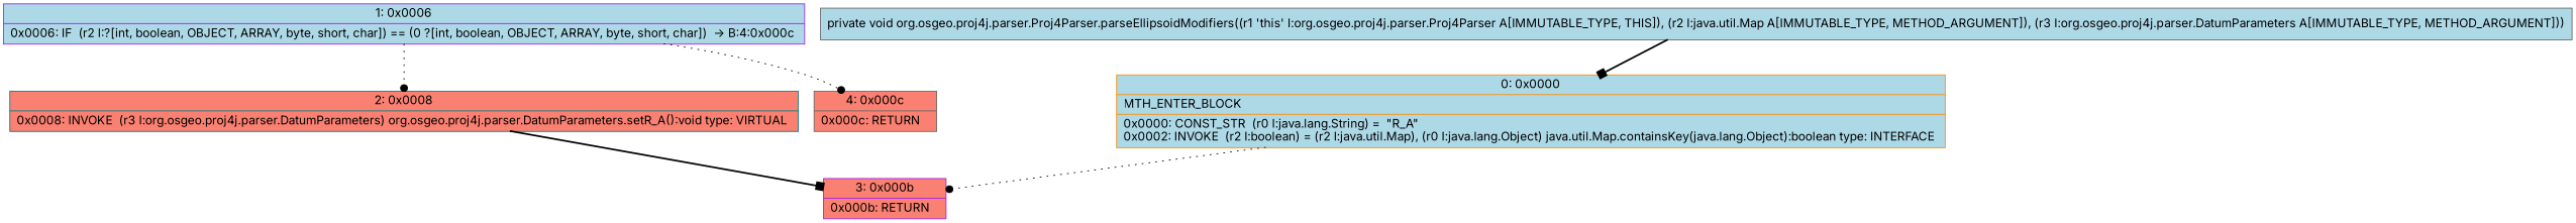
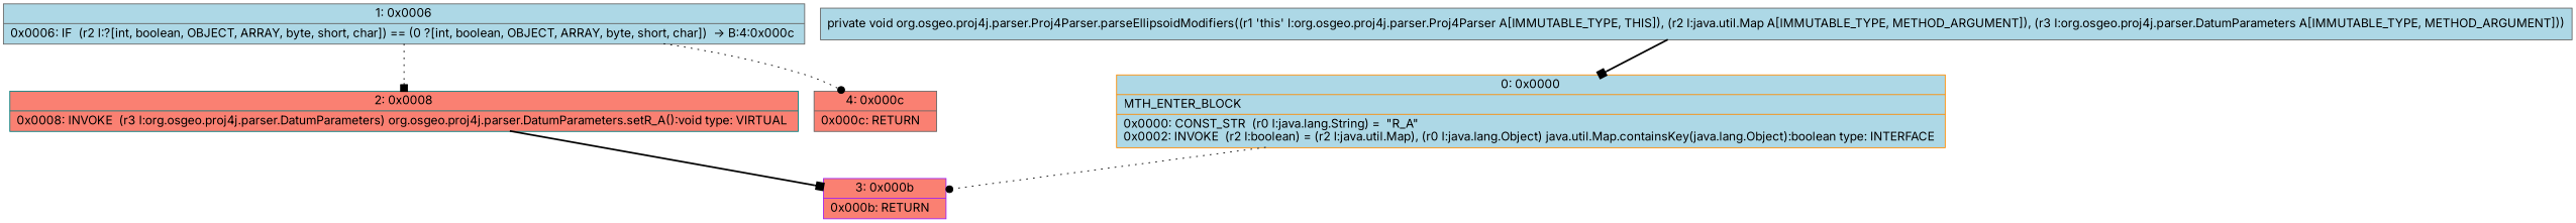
  digraph {
    fontname=Inter
    node [color=purple fillcolor=lightblue fontname=Inter shape=record style=filled]
    edge [arrowhead=dot fontname=Inter style=dotted]
    n1 [color=darkorange label="{0\:\ 0x0000|MTH_ENTER_BLOCK\l|0x0000: CONST_STR  (r0 I:java.lang.String) =  \"R_A\" \l0x0002: INVOKE  (r2 I:boolean) = (r2 I:java.util.Map), (r0 I:java.lang.Object) java.util.Map.containsKey(java.lang.Object):boolean type: INTERFACE \l}"]
    n2 [fillcolor=salmon label="{3\:\ 0x000b|0x000b: RETURN   \l}"]
-   n3 [label="{1\:\ 0x0006|0x0006: IF  (r2 I:?[int, boolean, OBJECT, ARRAY, byte, short, char]) == (0 ?[int, boolean, OBJECT, ARRAY, byte, short, char])  \-\> B:4:0x000c \l}"]
+   n3 [color=gray40 label="{1\:\ 0x0006|0x0006: IF  (r2 I:?[int, boolean, OBJECT, ARRAY, byte, short, char]) == (0 ?[int, boolean, OBJECT, ARRAY, byte, short, char])  \-\> B:4:0x000c \l}"]
    n4 [color=teal fillcolor=salmon label="{2\:\ 0x0008|0x0008: INVOKE  (r3 I:org.osgeo.proj4j.parser.DatumParameters) org.osgeo.proj4j.parser.DatumParameters.setR_A():void type: VIRTUAL \l}"]
    n5 [color=gray40 fillcolor=salmon label="{4\:\ 0x000c|0x000c: RETURN   \l}"]
    n6 [color=gray40 label="{private void org.osgeo.proj4j.parser.Proj4Parser.parseEllipsoidModifiers((r1 'this' I:org.osgeo.proj4j.parser.Proj4Parser A[IMMUTABLE_TYPE, THIS]), (r2 I:java.util.Map A[IMMUTABLE_TYPE, METHOD_ARGUMENT]), (r3 I:org.osgeo.proj4j.parser.DatumParameters A[IMMUTABLE_TYPE, METHOD_ARGUMENT])) }"]
    n1 -> n2
-   n3 -> n4
+   n3 -> n4 [arrowhead=box]
    n3 -> n5
    n4 -> n2 [arrowhead=box style=bold]
    n6 -> n1 [arrowhead=box style=bold]
  }
